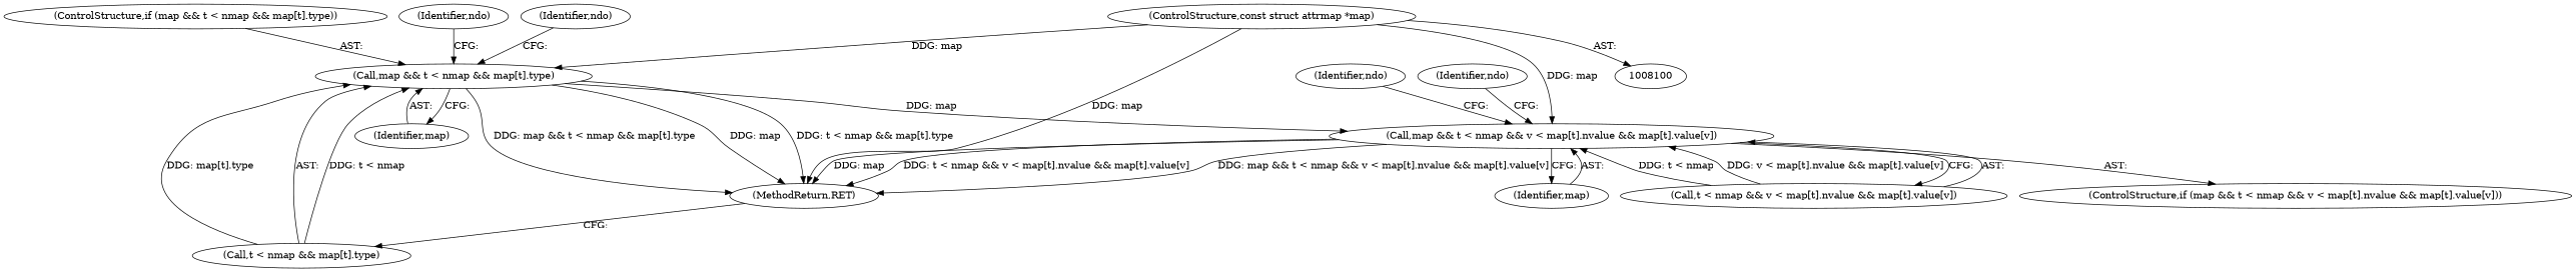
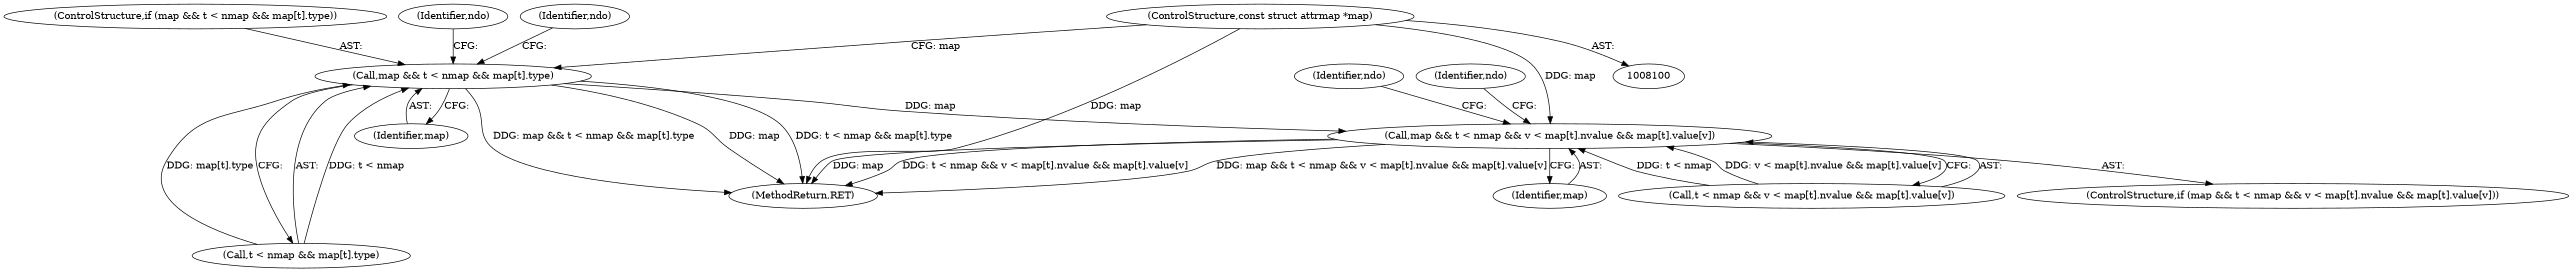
  digraph {
    n1 [label="(ControlStructure,const struct attrmap *map)"]
    n2 [label="(Call,map && t < nmap && map[t].type)"]
    n3 [label="(Call,map && t < nmap && v < map[t].nvalue && map[t].value[v])"]
    n4 [label="(MethodReturn,RET)"]
    n5 [label=1008100]
    n6 [label="(Identifier,map)"]
    n7 [label="(Call,t < nmap && map[t].type)"]
    n8 [label="(Identifier,map)"]
    n9 [label="(Call,t < nmap && v < map[t].nvalue && map[t].value[v])"]
    n10 [label="(ControlStructure,if (map && t < nmap && v < map[t].nvalue && map[t].value[v]))"]
    n11 [label="(ControlStructure,if (map && t < nmap && map[t].type))"]
    n12 [label="(Identifier,ndo)"]
    n13 [label="(Identifier,ndo)"]
    n14 [label="(Identifier,ndo)"]
    n15 [label="(Identifier,ndo)"]
-   n1 -> n2 [label="DDG: map"]
+   n1 -> n2 [label="CFG: map"]
    n1 -> n3 [label="DDG: map"]
    n1 -> n4 [label="DDG: map"]
    n1 -> n5 [label="AST: "]
    n2 -> n3 [label="DDG: map"]
    n2 -> n4 [label="DDG: map"]
    n2 -> n4 [label="DDG: t < nmap && map[t].type"]
    n2 -> n4 [label="DDG: map && t < nmap && map[t].type"]
    n2 -> n6 [label="CFG: "]
-   n4 -> n7 [label="CFG: "]
+   n2 -> n7 [label="CFG: "]
    n3 -> n4 [label="DDG: t < nmap && v < map[t].nvalue && map[t].value[v]"]
    n3 -> n4 [label="DDG: map && t < nmap && v < map[t].nvalue && map[t].value[v]"]
    n3 -> n4 [label="DDG: map"]
    n3 -> n8 [label="CFG: "]
    n3 -> n9 [label="CFG: "]
    n3 -> n10 [label="AST: "]
    n6 -> n2 [label="AST: "]
    n7 -> n2 [label="AST: "]
    n7 -> n2 [label="DDG: t < nmap"]
    n7 -> n2 [label="DDG: map[t].type"]
    n8 -> n3 [label="AST: "]
    n9 -> n3 [label="AST: "]
    n9 -> n3 [label="DDG: t < nmap"]
    n9 -> n3 [label="DDG: v < map[t].nvalue && map[t].value[v]"]
    n11 -> n2 [label="AST: "]
    n12 -> n3 [label="CFG: "]
    n13 -> n2 [label="CFG: "]
    n14 -> n3 [label="CFG: "]
    n15 -> n2 [label="CFG: "]
  }
